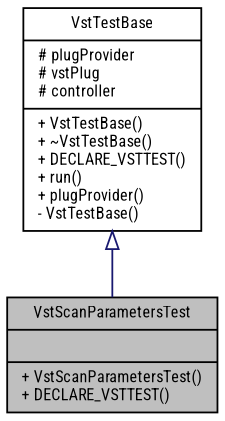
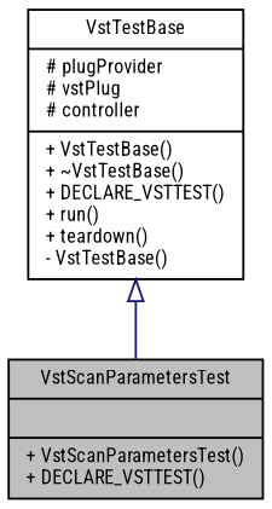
  digraph {
    fontname="Roboto Condensed"
    node [color=black fontname="Roboto Condensed" fontsize=9 shape=record]
    n1 [fillcolor=grey75 fontcolor=black height=0.2 label="{VstScanParametersTest\n||+ VstScanParametersTest()\l+ DECLARE_VSTTEST()\l}" style=filled width=0.4]
-   n2 [height=0.2 label="{VstTestBase\n|# plugProvider\l# vstPlug\l# controller\l|+ VstTestBase()\l+ ~VstTestBase()\l+ DECLARE_VSTTEST()\l+ run()\l+ plugProvider()\l- VstTestBase()\l}" width=0.4]
+   n2 [height=0.2 label="{VstTestBase\n|# plugProvider\l# vstPlug\l# controller\l|+ VstTestBase()\l+ ~VstTestBase()\l+ DECLARE_VSTTEST()\l+ run()\l+ teardown()\l- VstTestBase()\l}" width=0.4]
    n2 -> n1 [arrowtail=empty color=midnightblue dir=back fontname="Roboto Condensed" fontsize=9 labelfontname=Arial labelfontsize=9 style=solid]
  }
